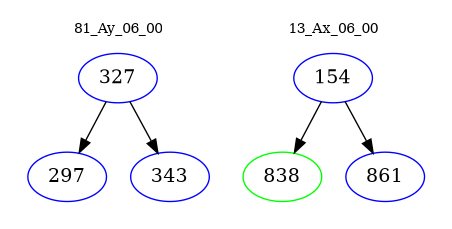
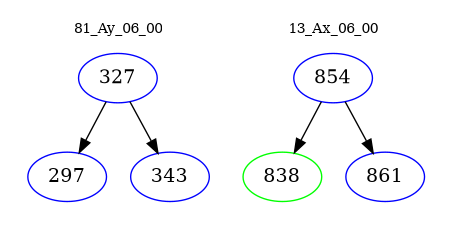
  digraph {
    node [color=blue]
    edge [color=black]
    n1 [label=327]
    n2 [label=297]
    n3 [label=343]
-   n4 [label=154]
+   n4 [label=854]
    n5 [color=green label=838]
    n6 [label=861]
    subgraph cluster_1 {
      color=white
      fontsize=10
      label="81_Ay_06_00"
      n1
      n2
      n3
    }
    subgraph cluster_2 {
      color=white
      fontsize=10
      label="13_Ax_06_00"
      n4
      n5
      n6
    }
    n1 -> n2
    n1 -> n3
    n4 -> n5
    n4 -> n6
  }
